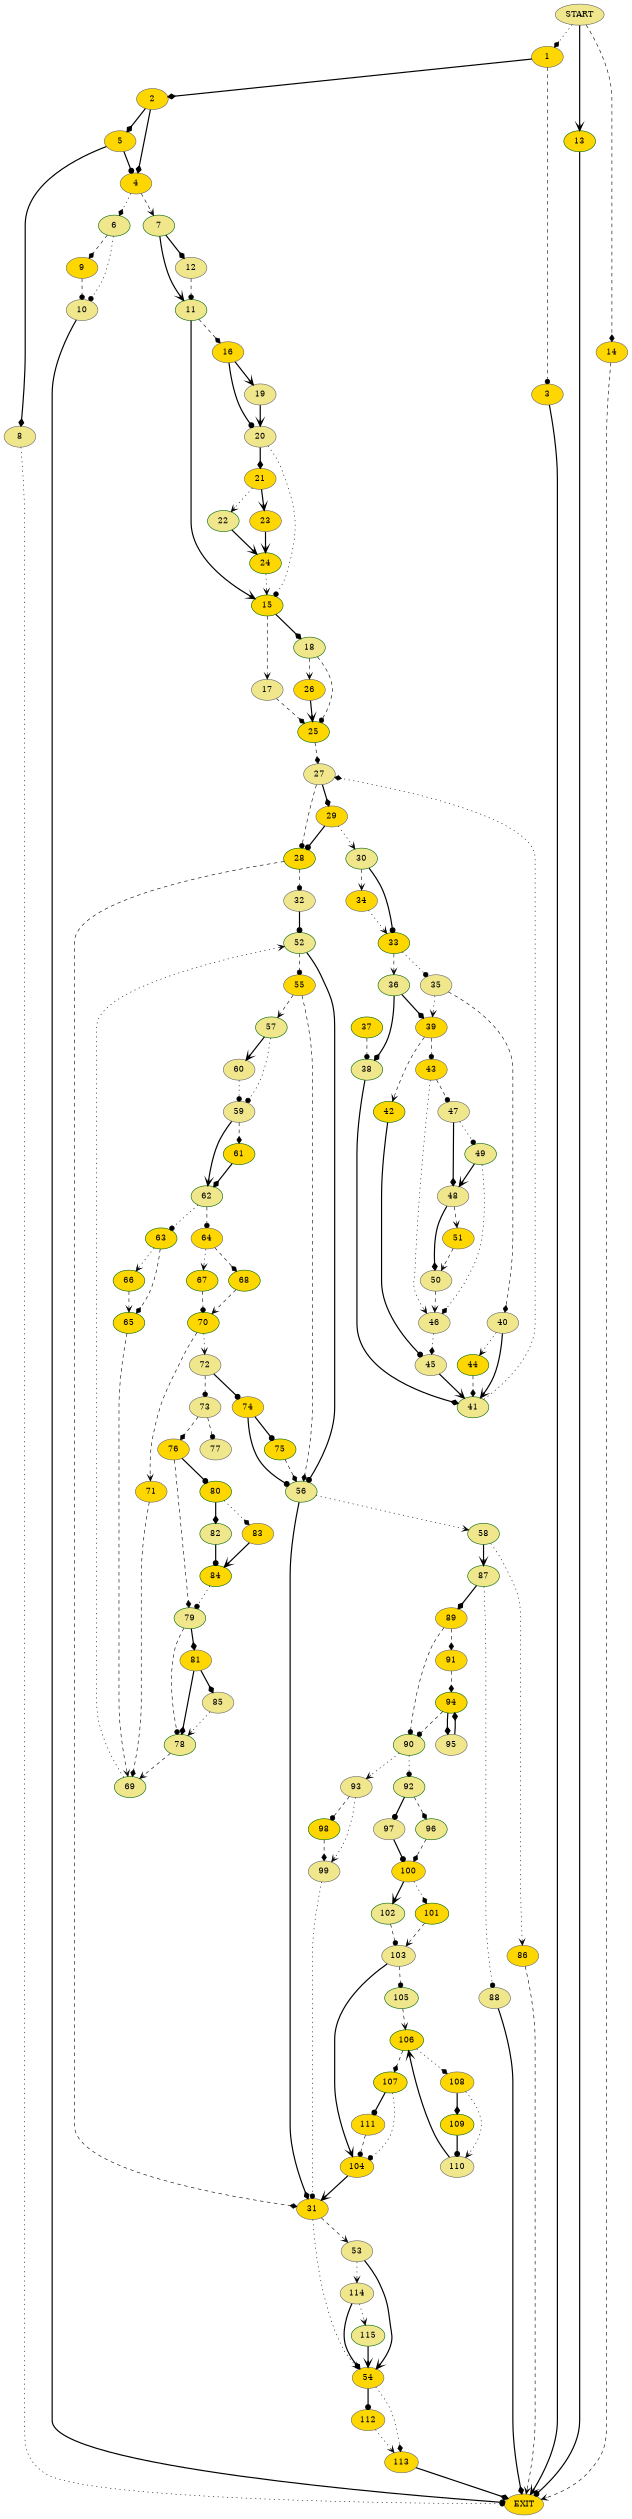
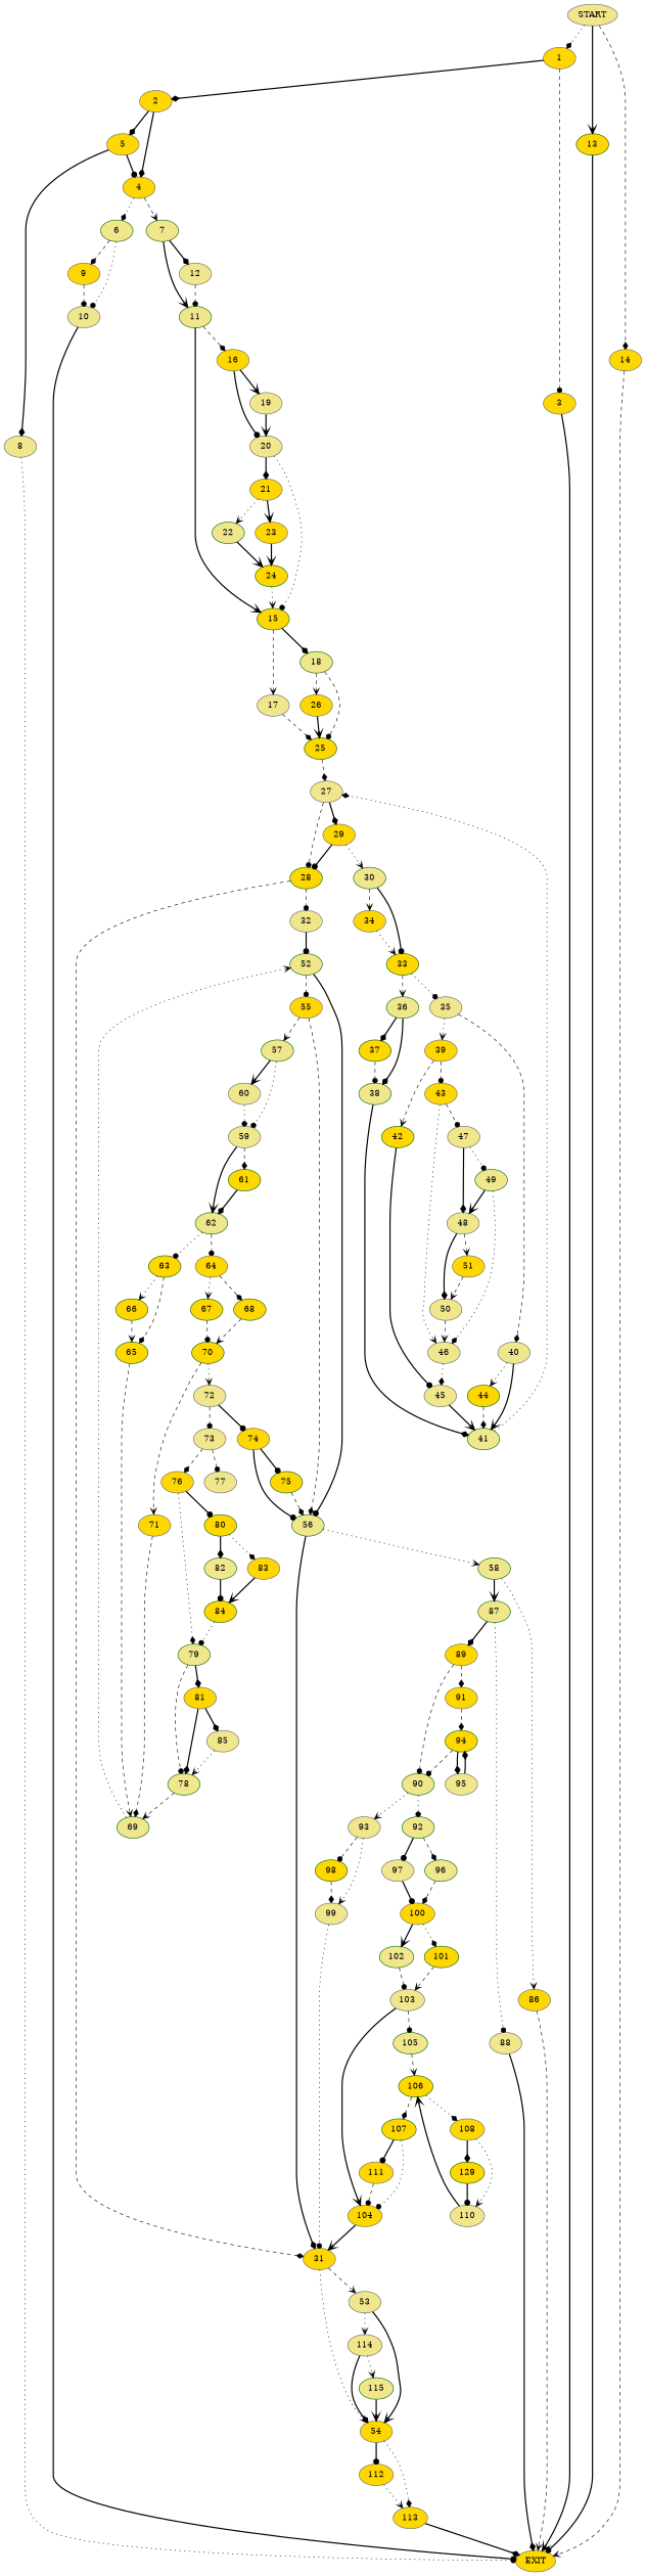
  digraph {
    node [color=gray40 fillcolor=gold style=filled]
    edge [arrowhead=vee style=bold]
    n1 [fillcolor=khaki label=START]
    1
    13 [color=darkgreen]
    14
    2
    3
    n7 [label=EXIT]
    4
    5
    6 [color=darkgreen fillcolor=khaki]
    7 [color=darkgreen fillcolor=khaki]
    8 [fillcolor=khaki]
    9
    10 [fillcolor=khaki]
    11 [color=darkgreen fillcolor=khaki]
    12 [fillcolor=khaki]
    15 [color=darkgreen]
    16
    17 [fillcolor=khaki]
    18 [color=darkgreen fillcolor=khaki]
    19 [fillcolor=khaki]
    20 [fillcolor=khaki]
    25 [color=darkgreen]
    26
    21
    27 [fillcolor=khaki]
    22 [color=darkgreen fillcolor=khaki]
    23
    24 [color=darkgreen]
    28 [color=darkgreen]
    29
    31
    32 [fillcolor=khaki]
    30 [color=darkgreen fillcolor=khaki]
    53 [fillcolor=khaki]
    54
    52 [color=darkgreen fillcolor=khaki]
    33 [color=darkgreen]
    34
    35 [fillcolor=khaki]
    36 [color=darkgreen fillcolor=khaki]
    114 [fillcolor=khaki]
    112
    113
    55
    56 [color=darkgreen fillcolor=khaki]
    39
    40 [fillcolor=khaki]
    37 [color=darkgreen]
    38 [color=darkgreen fillcolor=khaki]
    42 [color=darkgreen]
    43
    41 [color=darkgreen fillcolor=khaki]
    44 [color=darkgreen]
    45 [fillcolor=khaki]
    46 [fillcolor=khaki]
    47 [fillcolor=khaki]
    48 [fillcolor=khaki]
    49 [color=darkgreen fillcolor=khaki]
    50 [fillcolor=khaki]
    51
    57 [color=darkgreen fillcolor=khaki]
    58 [color=darkgreen fillcolor=khaki]
    115 [color=darkgreen fillcolor=khaki]
    59 [fillcolor=khaki]
    60 [fillcolor=khaki]
    86
    87 [color=darkgreen fillcolor=khaki]
    61 [color=darkgreen]
    62 [color=darkgreen fillcolor=khaki]
    88 [fillcolor=khaki]
    89
    63 [color=darkgreen]
    64
    65 [color=darkgreen]
    66 [color=darkgreen]
    67 [color=darkgreen]
    68 [color=darkgreen]
    69 [color=darkgreen fillcolor=khaki]
    70 [color=darkgreen]
    71
    72 [fillcolor=khaki]
    73 [fillcolor=khaki]
    74
    76
    77 [fillcolor=khaki]
    75 [color=darkgreen]
    79 [color=darkgreen fillcolor=khaki]
    80 [color=darkgreen]
    78 [color=darkgreen fillcolor=khaki]
    81
    82 [color=darkgreen fillcolor=khaki]
    83
    85 [fillcolor=khaki]
    84 [color=darkgreen]
    90 [color=darkgreen fillcolor=khaki]
    91
    92 [color=darkgreen fillcolor=khaki]
    93 [fillcolor=khaki]
    94 [color=darkgreen]
    96 [color=darkgreen fillcolor=khaki]
    97 [fillcolor=khaki]
    98 [color=darkgreen]
    99 [fillcolor=khaki]
    95 [fillcolor=khaki]
    100
    101 [color=darkgreen]
    102 [color=darkgreen fillcolor=khaki]
    103 [fillcolor=khaki]
    104
    105 [color=darkgreen fillcolor=khaki]
    106 [color=darkgreen]
    107 [color=darkgreen]
    108
    111
-   109 [color=darkgreen]
+   109 [color=darkgreen label=129]
    110 [fillcolor=khaki]
    n1 -> 1 [arrowhead=diamond style=dotted]
    n1 -> 13
    n1 -> 14 [arrowhead=diamond style=dashed]
    1 -> 2 [arrowhead=diamond]
    1 -> 3 [arrowhead=dot style=dashed]
    13 -> n7 [arrowhead=dot]
    14 -> n7 [style=dashed]
    2 -> 4 [arrowhead=diamond]
    2 -> 5 [arrowhead=diamond]
    3 -> n7
    4 -> 6 [arrowhead=diamond style=dotted]
    4 -> 7 [style=dashed]
    5 -> 4 [arrowhead=dot]
    5 -> 8 [arrowhead=diamond]
    6 -> 9 [arrowhead=diamond style=dashed]
    6 -> 10 [arrowhead=dot style=dotted]
    7 -> 11
    7 -> 12 [arrowhead=diamond]
    8 -> n7 [arrowhead=dot style=dotted]
    9 -> 10 [arrowhead=dot style=dashed]
    10 -> n7 [arrowhead=dot]
    11 -> 15
    11 -> 16 [arrowhead=diamond style=dashed]
    12 -> 11 [arrowhead=dot style=dashed]
    15 -> 17 [style=dashed]
    15 -> 18 [arrowhead=diamond]
    16 -> 19
    16 -> 20 [arrowhead=dot]
    17 -> 25 [arrowhead=diamond style=dashed]
    18 -> 25 [arrowhead=dot style=dashed]
    18 -> 26 [style=dashed]
    19 -> 20
    20 -> 15 [arrowhead=dot style=dotted]
    20 -> 21 [arrowhead=diamond]
    25 -> 27 [arrowhead=diamond style=dashed]
    26 -> 25
    21 -> 22 [style=dotted]
    21 -> 23
    27 -> 28 [arrowhead=dot style=dashed]
    27 -> 29 [arrowhead=diamond]
    22 -> 24
    23 -> 24
    24 -> 15 [style=dotted]
    28 -> 31 [arrowhead=diamond style=dashed]
    28 -> 32 [arrowhead=dot style=dashed]
    29 -> 28 [arrowhead=dot]
    29 -> 30 [style=dotted]
    31 -> 53 [style=dashed]
    31 -> 54 [style=dotted]
    32 -> 52 [arrowhead=dot]
    30 -> 33 [arrowhead=dot]
    30 -> 34 [style=dashed]
    53 -> 54
    53 -> 114 [style=dotted]
    54 -> 112 [arrowhead=dot]
    54 -> 113 [arrowhead=diamond style=dotted]
    52 -> 55 [arrowhead=dot style=dashed]
    52 -> 56 [arrowhead=dot]
    33 -> 35 [arrowhead=dot style=dotted]
    33 -> 36 [style=dashed]
    34 -> 33 [style=dotted]
    35 -> 39 [style=dotted]
    35 -> 40 [arrowhead=diamond style=dashed]
-   36 -> 39 [arrowhead=diamond]
+   36 -> 37 [arrowhead=diamond]
    36 -> 38 [arrowhead=diamond]
    114 -> 54 [arrowhead=diamond]
    114 -> 115 [style=dotted]
    112 -> 113 [style=dotted]
    113 -> n7 [arrowhead=diamond]
    55 -> 56 [arrowhead=diamond style=dashed]
    55 -> 57 [style=dashed]
    56 -> 31 [arrowhead=diamond]
    56 -> 58 [style=dotted]
    39 -> 42 [style=dashed]
    39 -> 43 [arrowhead=dot style=dashed]
    40 -> 41
    40 -> 44 [style=dotted]
    37 -> 38 [arrowhead=dot style=dashed]
    38 -> 41 [arrowhead=diamond]
    42 -> 45 [arrowhead=dot]
    43 -> 46 [style=dotted]
    43 -> 47 [arrowhead=dot style=dashed]
    41 -> 27 [arrowhead=diamond style=dotted]
    44 -> 41 [arrowhead=diamond style=dashed]
    45 -> 41
    46 -> 45 [arrowhead=diamond style=dotted]
    47 -> 48 [arrowhead=diamond]
    47 -> 49 [arrowhead=dot style=dotted]
    48 -> 50 [arrowhead=diamond]
    48 -> 51 [style=dashed]
    49 -> 46 [arrowhead=diamond style=dotted]
    49 -> 48
    50 -> 46 [style=dashed]
    51 -> 50 [style=dashed]
    57 -> 59 [arrowhead=dot style=dotted]
    57 -> 60
    58 -> 86 [style=dotted]
    58 -> 87
    115 -> 54
    59 -> 61 [arrowhead=diamond style=dashed]
    59 -> 62
    60 -> 59 [arrowhead=dot style=dotted]
    86 -> n7 [style=dashed]
    87 -> 88 [arrowhead=dot style=dotted]
    87 -> 89 [arrowhead=diamond]
    61 -> 62 [arrowhead=diamond]
    62 -> 63 [arrowhead=dot style=dotted]
    62 -> 64 [arrowhead=dot style=dashed]
    88 -> n7 [arrowhead=diamond]
    89 -> 90 [arrowhead=dot style=dashed]
    89 -> 91 [arrowhead=diamond style=dashed]
    63 -> 65 [arrowhead=diamond style=dashed]
    63 -> 66 [style=dotted]
    64 -> 67 [style=dotted]
    64 -> 68 [arrowhead=diamond style=dashed]
    65 -> 69 [style=dashed]
    66 -> 65 [style=dashed]
    67 -> 70 [arrowhead=dot style=dashed]
    68 -> 70 [style=dashed]
    69 -> 52 [style=dotted]
    70 -> 71 [style=dashed]
    70 -> 72 [style=dotted]
    71 -> 69 [arrowhead=diamond style=dashed]
    72 -> 73 [arrowhead=dot style=dashed]
    72 -> 74 [arrowhead=dot]
    73 -> 76 [arrowhead=diamond style=dashed]
    73 -> 77 [arrowhead=dot style=dashed]
    74 -> 56 [arrowhead=dot]
    74 -> 75 [arrowhead=dot]
-   76 -> 79 [arrowhead=diamond style=dashed]
+   76 -> 79 [arrowhead=diamond style=dotted]
    76 -> 80 [arrowhead=dot]
    75 -> 56 [arrowhead=diamond style=dashed]
    79 -> 78 [arrowhead=dot style=dashed]
    79 -> 81 [arrowhead=diamond]
    80 -> 82 [arrowhead=diamond]
    80 -> 83 [arrowhead=diamond style=dotted]
    78 -> 69 [style=dashed]
    81 -> 78 [arrowhead=diamond]
    81 -> 85 [arrowhead=diamond]
    82 -> 84 [arrowhead=dot]
    83 -> 84
    85 -> 78 [style=dotted]
    84 -> 79 [arrowhead=dot style=dotted]
    90 -> 92 [arrowhead=dot style=dotted]
    90 -> 93 [style=dotted]
    91 -> 94 [arrowhead=diamond style=dashed]
    92 -> 96 [arrowhead=diamond style=dashed]
    92 -> 97 [arrowhead=dot]
    93 -> 98 [arrowhead=dot style=dashed]
    93 -> 99 [style=dotted]
    94 -> 90 [arrowhead=dot style=dashed]
    94 -> 95 [arrowhead=diamond]
    96 -> 100 [arrowhead=diamond style=dashed]
    97 -> 100 [arrowhead=dot]
    98 -> 99 [arrowhead=diamond style=dashed]
    99 -> 31 [arrowhead=dot style=dotted]
    95 -> 94 [arrowhead=diamond]
    100 -> 101 [arrowhead=diamond style=dotted]
    100 -> 102
    101 -> 103 [style=dashed]
    102 -> 103 [arrowhead=dot style=dashed]
    103 -> 104
    103 -> 105 [arrowhead=dot style=dashed]
    104 -> 31
    105 -> 106 [style=dashed]
    106 -> 107 [arrowhead=diamond style=dashed]
    106 -> 108 [arrowhead=diamond style=dotted]
    107 -> 104 [arrowhead=dot style=dotted]
    107 -> 111 [arrowhead=dot]
    108 -> 109 [arrowhead=diamond]
    108 -> 110 [style=dotted]
    111 -> 104 [arrowhead=dot style=dashed]
    109 -> 110 [arrowhead=dot]
    110 -> 106
  }
